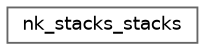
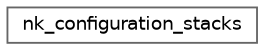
  digraph {
    rankdir=LR
-   n1 [color=grey40 fillcolor=white fontname=Helvetica fontsize=10 height=0.2 label=nk_stacks_stacks shape=box style=filled width=0.4]
+   n1 [color=grey40 fillcolor=white fontname=Helvetica fontsize=10 height=0.2 label=nk_configuration_stacks shape=box style=filled width=0.4]
  }
